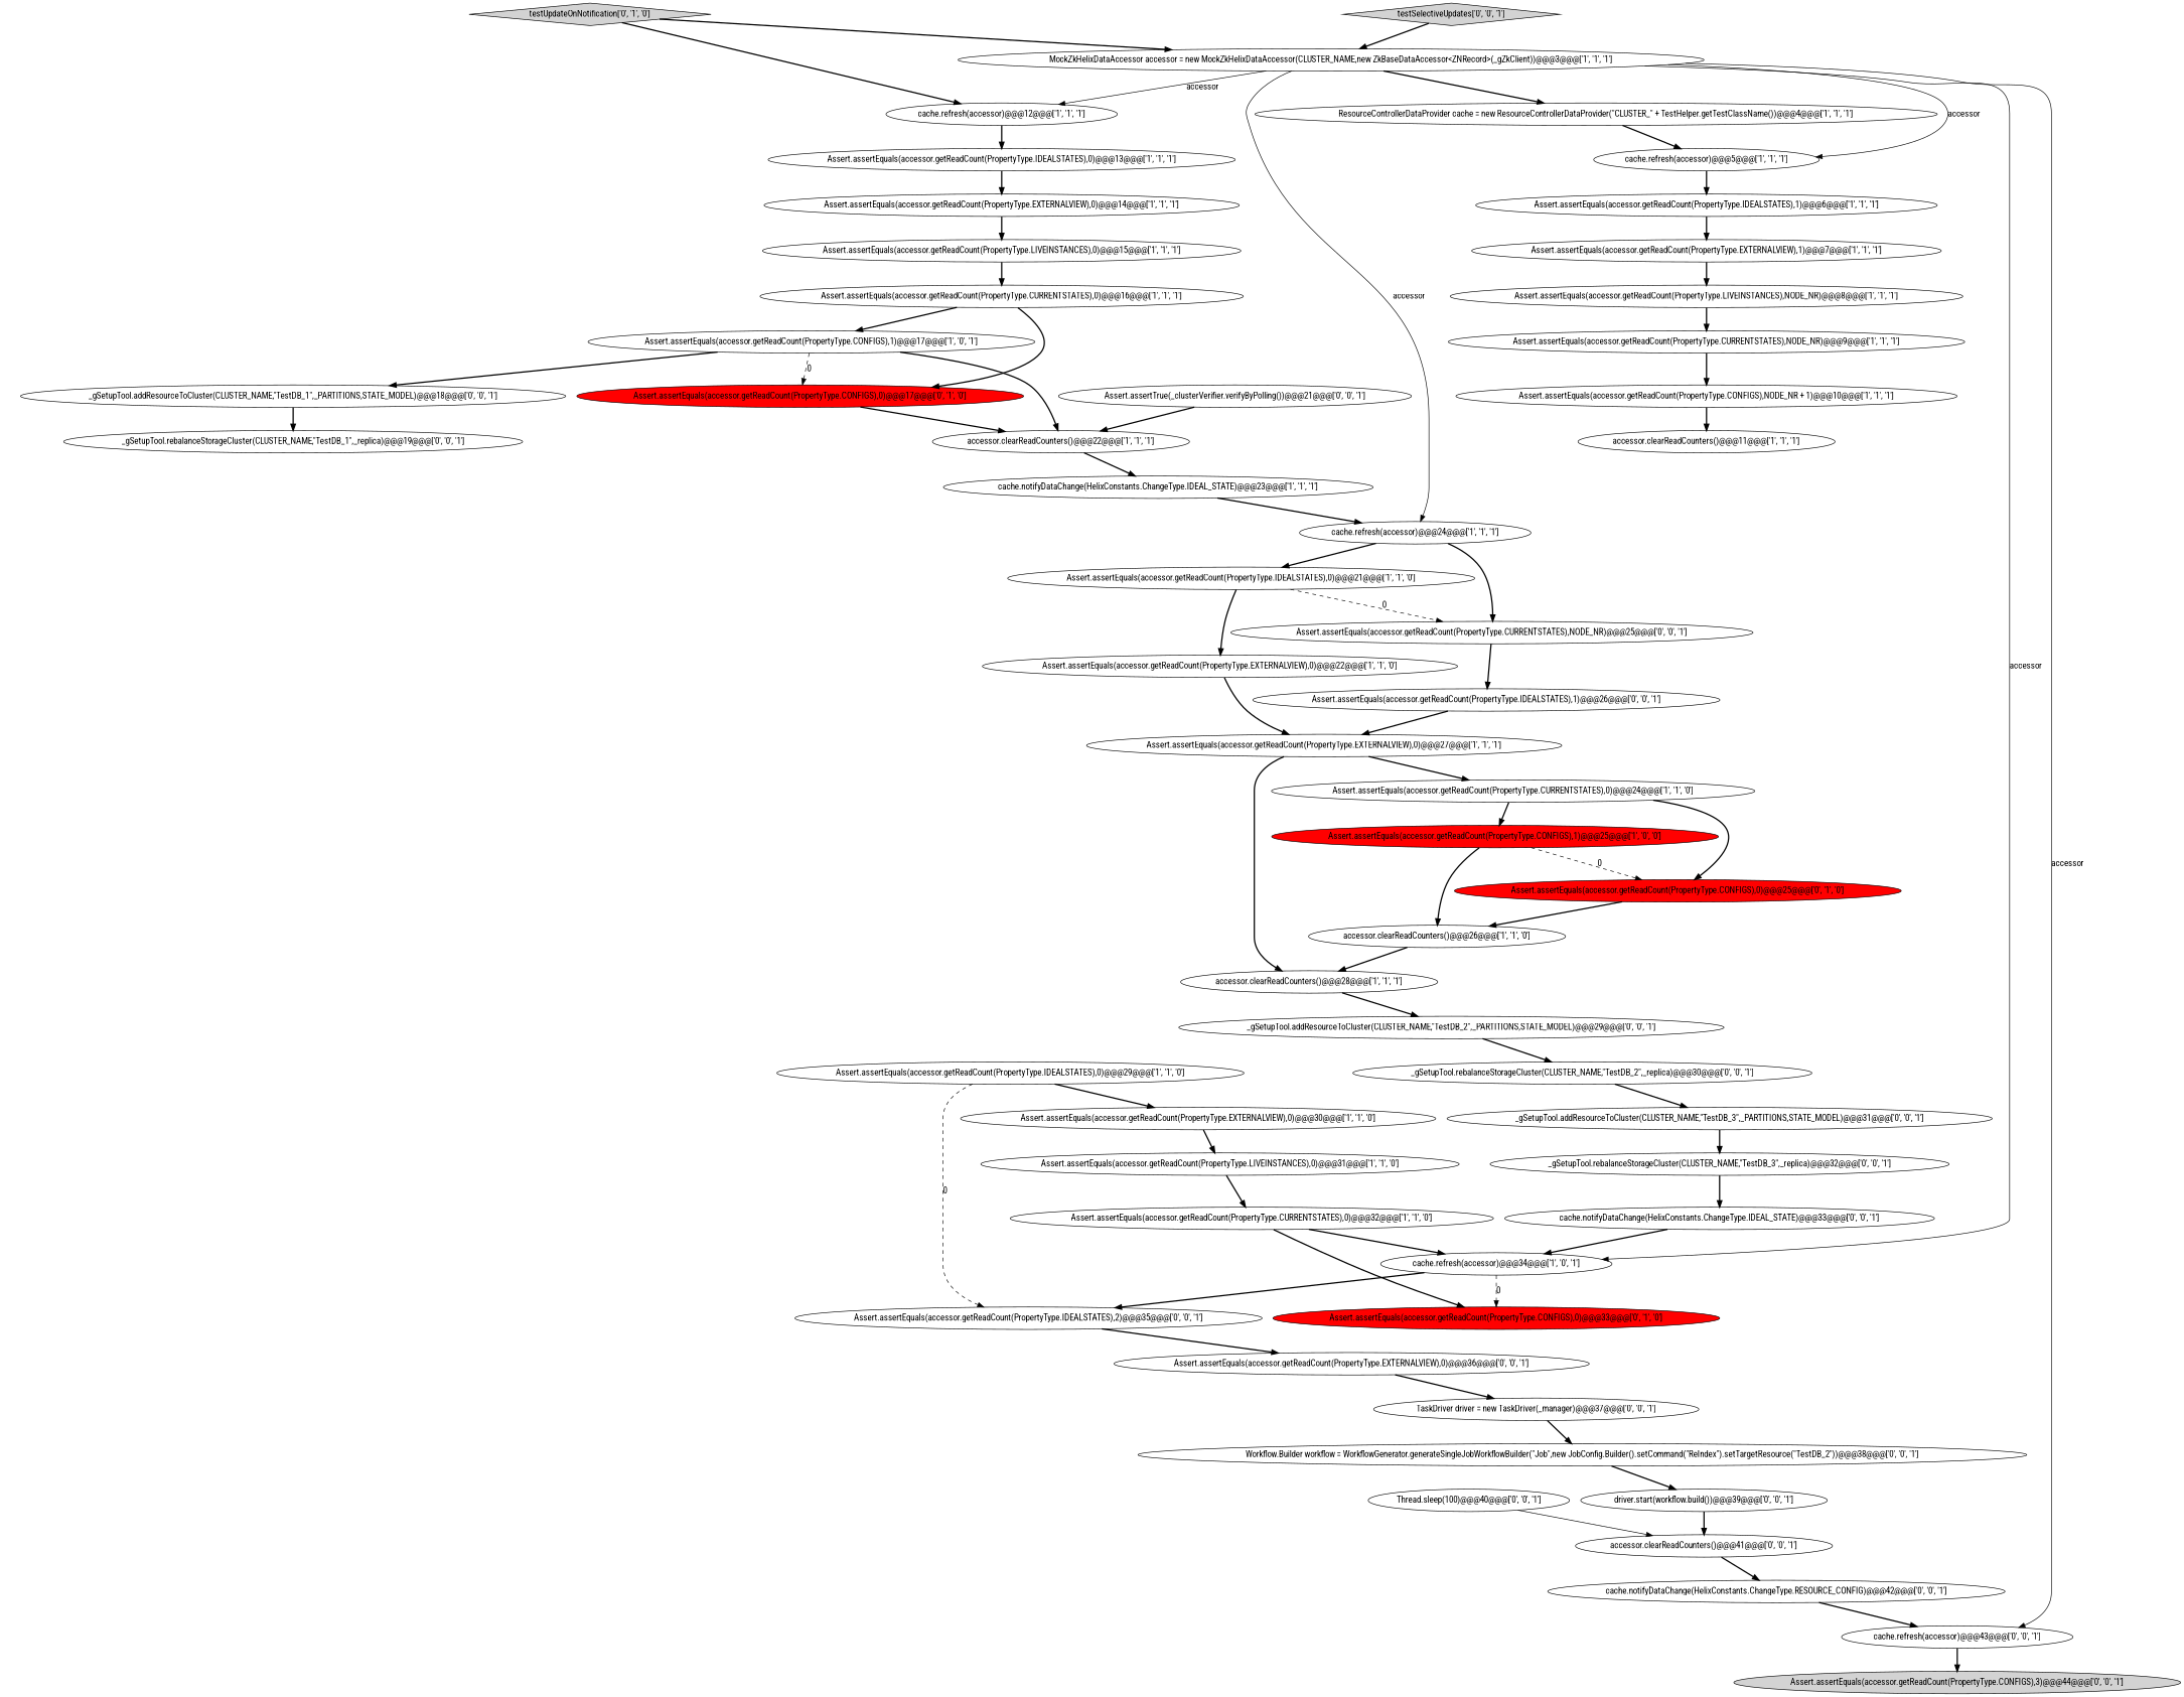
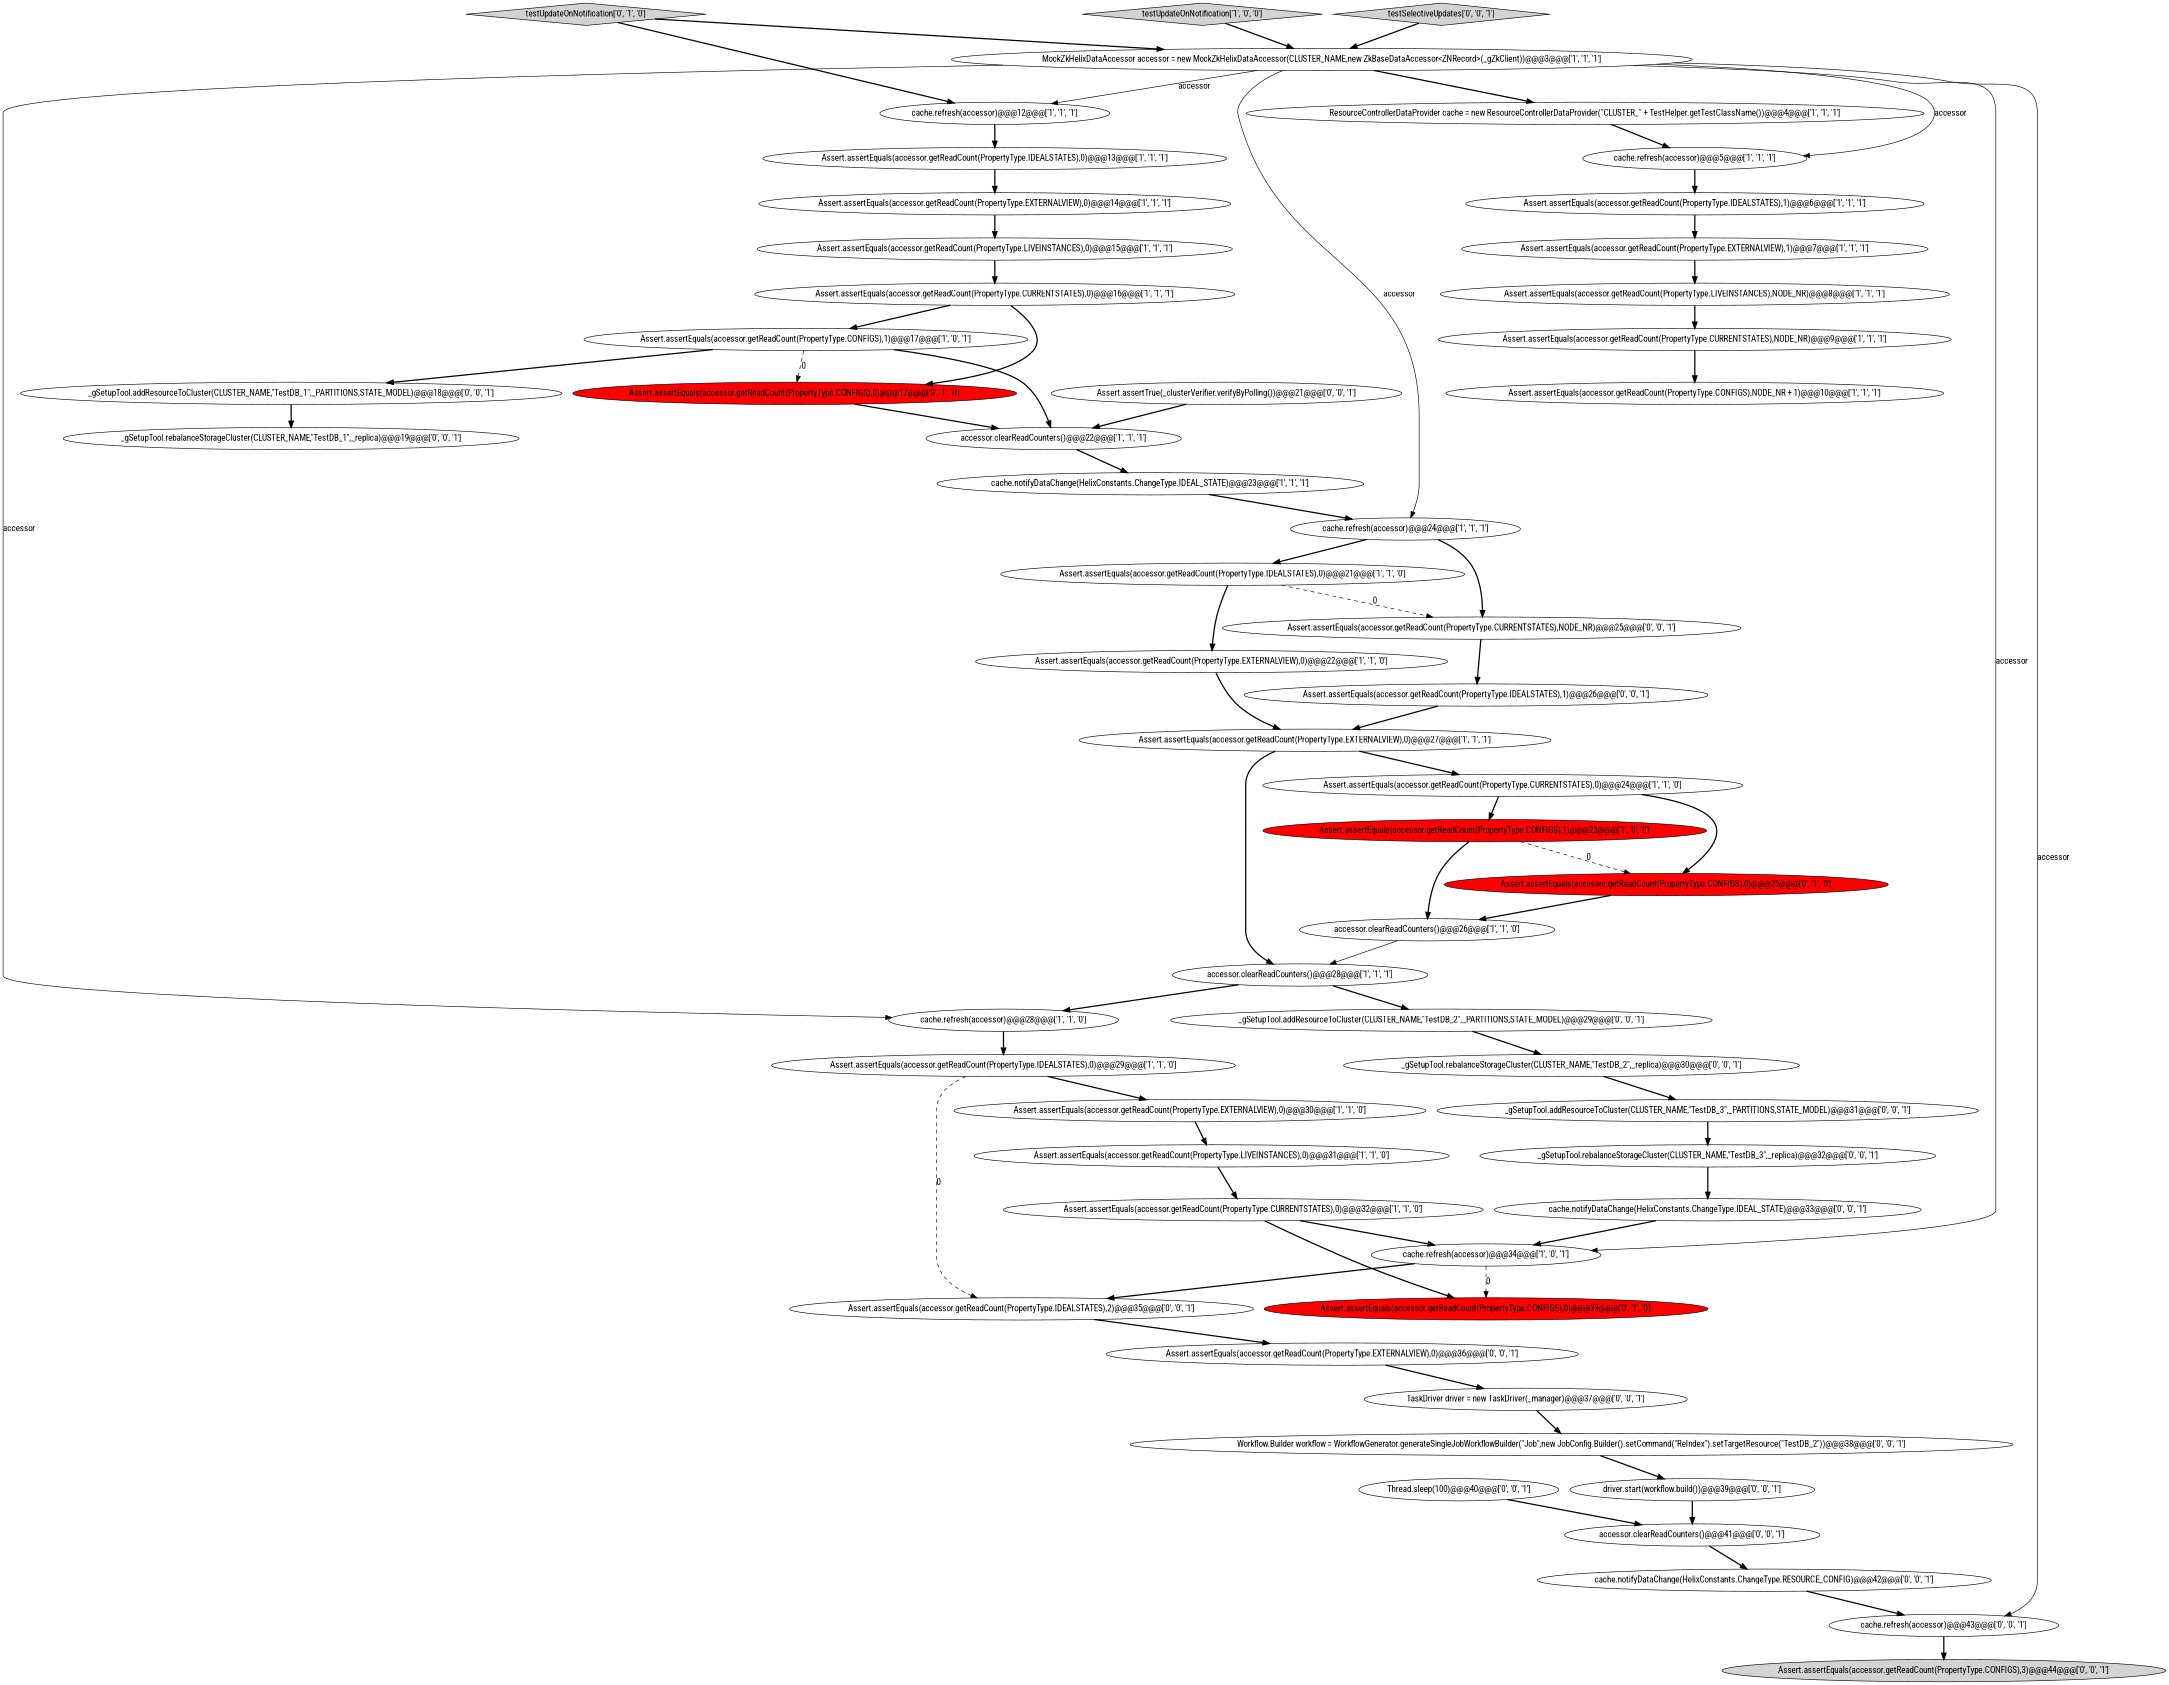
  digraph {
    fontname="Roboto Condensed"
    node [fillcolor=white fontname="Roboto Condensed" shape=ellipse style=filled]
    edge [fontname="Roboto Condensed" style=bold]
    n1 [label="Assert.assertEquals(accessor.getReadCount(PropertyType.IDEALSTATES),1)@@@6@@@['1', '1', '1']"]
    n2 [label="Assert.assertEquals(accessor.getReadCount(PropertyType.EXTERNALVIEW),1)@@@7@@@['1', '1', '1']"]
    n3 [label="Assert.assertEquals(accessor.getReadCount(PropertyType.LIVEINSTANCES),NODE_NR)@@@8@@@['1', '1', '1']"]
    n4 [label="TaskDriver driver = new TaskDriver(_manager)@@@37@@@['0', '0', '1']"]
    n5 [label="Workflow.Builder workflow = WorkflowGenerator.generateSingleJobWorkflowBuilder(\"Job\",new JobConfig.Builder().setCommand(\"ReIndex\").setTargetResource(\"TestDB_2\"))@@@38@@@['0', '0', '1']"]
    n6 [label="driver.start(workflow.build())@@@39@@@['0', '0', '1']"]
    n7 [label="_gSetupTool.addResourceToCluster(CLUSTER_NAME,\"TestDB_3\",_PARTITIONS,STATE_MODEL)@@@31@@@['0', '0', '1']"]
    n8 [label="_gSetupTool.rebalanceStorageCluster(CLUSTER_NAME,\"TestDB_3\",_replica)@@@32@@@['0', '0', '1']"]
    n9 [label="cache.notifyDataChange(HelixConstants.ChangeType.IDEAL_STATE)@@@33@@@['0', '0', '1']"]
    n10 [label="Assert.assertEquals(accessor.getReadCount(PropertyType.EXTERNALVIEW),0)@@@36@@@['0', '0', '1']"]
    n11 [label="cache.notifyDataChange(HelixConstants.ChangeType.IDEAL_STATE)@@@23@@@['1', '1', '1']"]
    n12 [label="cache.refresh(accessor)@@@24@@@['1', '1', '1']"]
    n13 [label="Assert.assertEquals(accessor.getReadCount(PropertyType.CURRENTSTATES),NODE_NR)@@@25@@@['0', '0', '1']"]
    n14 [label="Assert.assertEquals(accessor.getReadCount(PropertyType.IDEALSTATES),0)@@@21@@@['1', '1', '0']"]
    n15 [label="_gSetupTool.addResourceToCluster(CLUSTER_NAME,\"TestDB_2\",_PARTITIONS,STATE_MODEL)@@@29@@@['0', '0', '1']"]
    n16 [label="_gSetupTool.rebalanceStorageCluster(CLUSTER_NAME,\"TestDB_2\",_replica)@@@30@@@['0', '0', '1']"]
    n17 [label="Assert.assertEquals(accessor.getReadCount(PropertyType.CURRENTSTATES),0)@@@16@@@['1', '1', '1']"]
    n18 [label="Assert.assertEquals(accessor.getReadCount(PropertyType.CONFIGS),1)@@@17@@@['1', '0', '1']"]
    n19 [fillcolor=red label="Assert.assertEquals(accessor.getReadCount(PropertyType.CONFIGS),0)@@@17@@@['0', '1', '0']"]
    n20 [label="accessor.clearReadCounters()@@@22@@@['1', '1', '1']"]
    n21 [label="_gSetupTool.addResourceToCluster(CLUSTER_NAME,\"TestDB_1\",_PARTITIONS,STATE_MODEL)@@@18@@@['0', '0', '1']"]
    n22 [label="MockZkHelixDataAccessor accessor = new MockZkHelixDataAccessor(CLUSTER_NAME,new ZkBaseDataAccessor<ZNRecord>(_gZkClient))@@@3@@@['1', '1', '1']"]
+   n23 [label="cache.refresh(accessor)@@@28@@@['1', '1', '0']"]
    n24 [label="cache.refresh(accessor)@@@43@@@['0', '0', '1']"]
    n25 [label="ResourceControllerDataProvider cache = new ResourceControllerDataProvider(\"CLUSTER_\" + TestHelper.getTestClassName())@@@4@@@['1', '1', '1']"]
    n26 [label="cache.refresh(accessor)@@@34@@@['1', '0', '1']"]
    n27 [label="cache.refresh(accessor)@@@12@@@['1', '1', '1']"]
    n28 [label="cache.refresh(accessor)@@@5@@@['1', '1', '1']"]
    n29 [label="Assert.assertEquals(accessor.getReadCount(PropertyType.IDEALSTATES),0)@@@29@@@['1', '1', '0']"]
    n30 [fillcolor=lightgray label="Assert.assertEquals(accessor.getReadCount(PropertyType.CONFIGS),3)@@@44@@@['0', '0', '1']"]
    n31 [label="Assert.assertEquals(accessor.getReadCount(PropertyType.IDEALSTATES),2)@@@35@@@['0', '0', '1']"]
    n32 [fillcolor=red label="Assert.assertEquals(accessor.getReadCount(PropertyType.CONFIGS),0)@@@33@@@['0', '1', '0']"]
    n33 [label="Assert.assertEquals(accessor.getReadCount(PropertyType.IDEALSTATES),0)@@@13@@@['1', '1', '1']"]
    n34 [label="accessor.clearReadCounters()@@@41@@@['0', '0', '1']"]
    n35 [label="_gSetupTool.rebalanceStorageCluster(CLUSTER_NAME,\"TestDB_1\",_replica)@@@19@@@['0', '0', '1']"]
    n36 [label="Assert.assertEquals(accessor.getReadCount(PropertyType.CONFIGS),NODE_NR + 1)@@@10@@@['1', '1', '1']"]
-   n37 [label="accessor.clearReadCounters()@@@11@@@['1', '1', '1']"]
    n38 [label="Assert.assertEquals(accessor.getReadCount(PropertyType.IDEALSTATES),1)@@@26@@@['0', '0', '1']"]
    n39 [label="Assert.assertEquals(accessor.getReadCount(PropertyType.EXTERNALVIEW),0)@@@27@@@['1', '1', '1']"]
    n40 [label="Assert.assertEquals(accessor.getReadCount(PropertyType.CURRENTSTATES),0)@@@24@@@['1', '1', '0']"]
    n41 [fillcolor=red label="Assert.assertEquals(accessor.getReadCount(PropertyType.CONFIGS),0)@@@25@@@['0', '1', '0']"]
    n42 [fillcolor=red label="Assert.assertEquals(accessor.getReadCount(PropertyType.CONFIGS),1)@@@25@@@['1', '0', '0']"]
    n43 [label="accessor.clearReadCounters()@@@26@@@['1', '1', '0']"]
    n44 [label="Assert.assertEquals(accessor.getReadCount(PropertyType.EXTERNALVIEW),0)@@@30@@@['1', '1', '0']"]
    n45 [label="Assert.assertEquals(accessor.getReadCount(PropertyType.LIVEINSTANCES),0)@@@31@@@['1', '1', '0']"]
    n46 [label="accessor.clearReadCounters()@@@28@@@['1', '1', '1']"]
    n47 [label="Assert.assertEquals(accessor.getReadCount(PropertyType.EXTERNALVIEW),0)@@@14@@@['1', '1', '1']"]
    n48 [label="Assert.assertEquals(accessor.getReadCount(PropertyType.LIVEINSTANCES),0)@@@15@@@['1', '1', '1']"]
    n49 [label="Assert.assertTrue(_clusterVerifier.verifyByPolling())@@@21@@@['0', '0', '1']"]
+   n50 [fillcolor=lightgray label="testUpdateOnNotification['1', '0', '0']" shape=diamond]
    n51 [label="Assert.assertEquals(accessor.getReadCount(PropertyType.CURRENTSTATES),NODE_NR)@@@9@@@['1', '1', '1']"]
    n52 [label="Thread.sleep(100)@@@40@@@['0', '0', '1']"]
    n53 [label="Assert.assertEquals(accessor.getReadCount(PropertyType.EXTERNALVIEW),0)@@@22@@@['1', '1', '0']"]
    n54 [label="cache.notifyDataChange(HelixConstants.ChangeType.RESOURCE_CONFIG)@@@42@@@['0', '0', '1']"]
    n55 [label="Assert.assertEquals(accessor.getReadCount(PropertyType.CURRENTSTATES),0)@@@32@@@['1', '1', '0']"]
    n56 [fillcolor=lightgray label="testUpdateOnNotification['0', '1', '0']" shape=diamond]
    n57 [fillcolor=lightgray label="testSelectiveUpdates['0', '0', '1']" shape=diamond]
    n1 -> n2
    n2 -> n3
    n3 -> n51
    n4 -> n5
    n5 -> n6
    n6 -> n34
    n7 -> n8
    n8 -> n9
    n9 -> n26
    n10 -> n4
    n11 -> n12
    n12 -> n13
    n12 -> n14
    n13 -> n38
    n14 -> n13 [label=0 style=dashed]
    n14 -> n53
    n15 -> n16
    n16 -> n7
    n17 -> n18
    n17 -> n19
    n18 -> n19 [label=0 style=dashed]
    n18 -> n20
    n18 -> n21
    n19 -> n20
    n20 -> n11
    n21 -> n35
    n22 -> n12 [label=accessor style=solid]
+   n22 -> n23 [label=accessor style=solid]
    n22 -> n24 [label=accessor style=solid]
    n22 -> n25
    n22 -> n26 [label=accessor style=solid]
    n22 -> n27 [label=accessor style=solid]
    n22 -> n28 [label=accessor style=solid]
+   n23 -> n29
    n24 -> n30
    n25 -> n28
    n26 -> n31
    n26 -> n32 [label=0 style=dashed]
    n27 -> n33
    n28 -> n1
    n29 -> n31 [label=0 style=dashed]
    n29 -> n44
    n31 -> n10
    n33 -> n47
    n34 -> n54
-   n36 -> n37
    n38 -> n39
    n39 -> n40
    n39 -> n46
    n40 -> n41
    n40 -> n42
    n41 -> n43
    n42 -> n41 [label=0 style=dashed]
    n42 -> n43
-   n43 -> n46
+   n43 -> n46 [style=solid]
    n44 -> n45
    n45 -> n55
    n46 -> n15
+   n46 -> n23
    n47 -> n48
    n48 -> n17
    n49 -> n20
+   n50 -> n22
    n51 -> n36
-   n52 -> n34 [style=solid]
+   n52 -> n34
    n53 -> n39
    n54 -> n24
    n55 -> n26
    n55 -> n32
    n56 -> n22
    n56 -> n27
    n57 -> n22
  }
